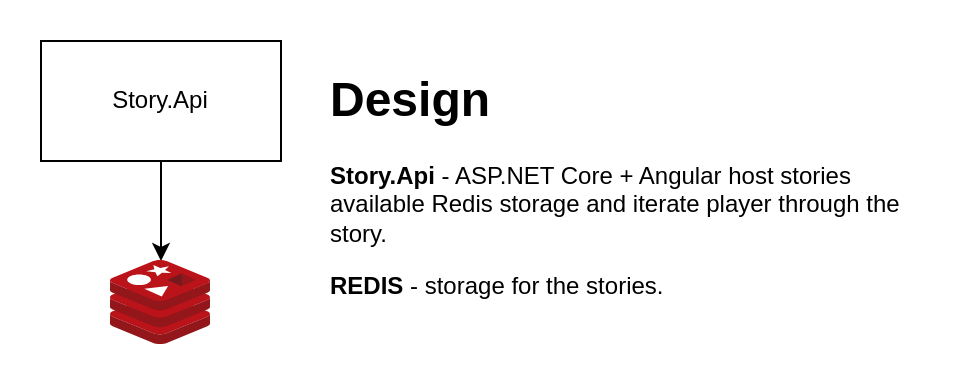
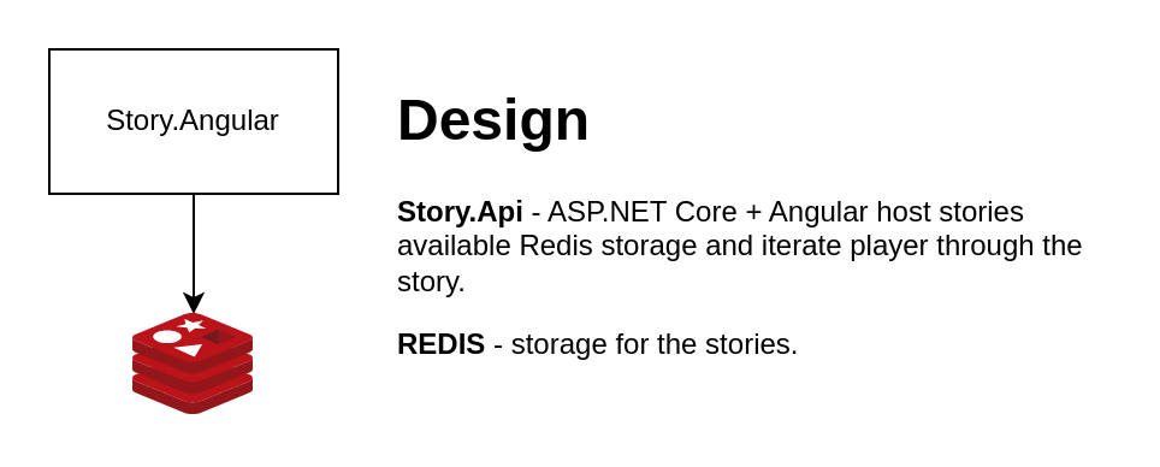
  <mxCell id="0" />
  <mxCell id="1" parent="0" />
  <mxCell id="2" value="" style="edgeStyle=orthogonalEdgeStyle;rounded=0;orthogonalLoop=1;jettySize=auto;html=1;" edge="1" parent="1" source="3" target="4"><mxGeometry relative="1" as="geometry"><mxPoint x="-10" y="50" as="targetPoint" /></mxGeometry></mxCell>
- <mxCell id="3" value="Story.Api" style="rounded=0;whiteSpace=wrap;html=1;" vertex="1" parent="1"><mxGeometry y="20" width="120" height="60" as="geometry" x="20" /></mxCell>
+ <mxCell id="3" value="Story.Angular" style="rounded=0;whiteSpace=wrap;html=1;" vertex="1" parent="1"><mxGeometry y="20" width="120" height="60" as="geometry" x="20" /></mxCell>
  <mxCell id="4" value="" style="aspect=fixed;html=1;points=[];align=center;image;fontSize=12;image=img/lib/mscae/Cache_Redis_Product.svg;" vertex="1" parent="1"><mxGeometry x="55" y="130" width="50" height="42" as="geometry" /></mxCell>
  <mxCell id="5" value="&lt;h1&gt;Design&lt;/h1&gt;&lt;span style=&quot;text-align: center&quot;&gt;&lt;b&gt;Story.Api&lt;/b&gt;&amp;nbsp;&lt;/span&gt;&lt;span&gt;- ASP.NET Core + Angular host stories available Redis storage and iterate player through the story.&lt;/span&gt;&lt;span style=&quot;text-align: center&quot;&gt;&lt;br&gt;&lt;/span&gt;&lt;p&gt;&lt;b&gt;REDIS &lt;/b&gt;- storage for  the stories.&lt;/p&gt;" style="text;html=1;strokeColor=none;fillColor=none;spacing=5;spacingTop=-20;whiteSpace=wrap;overflow=hidden;rounded=0;" vertex="1" parent="1"><mxGeometry x="160" y="30" width="300" height="140" as="geometry" /></mxCell>
